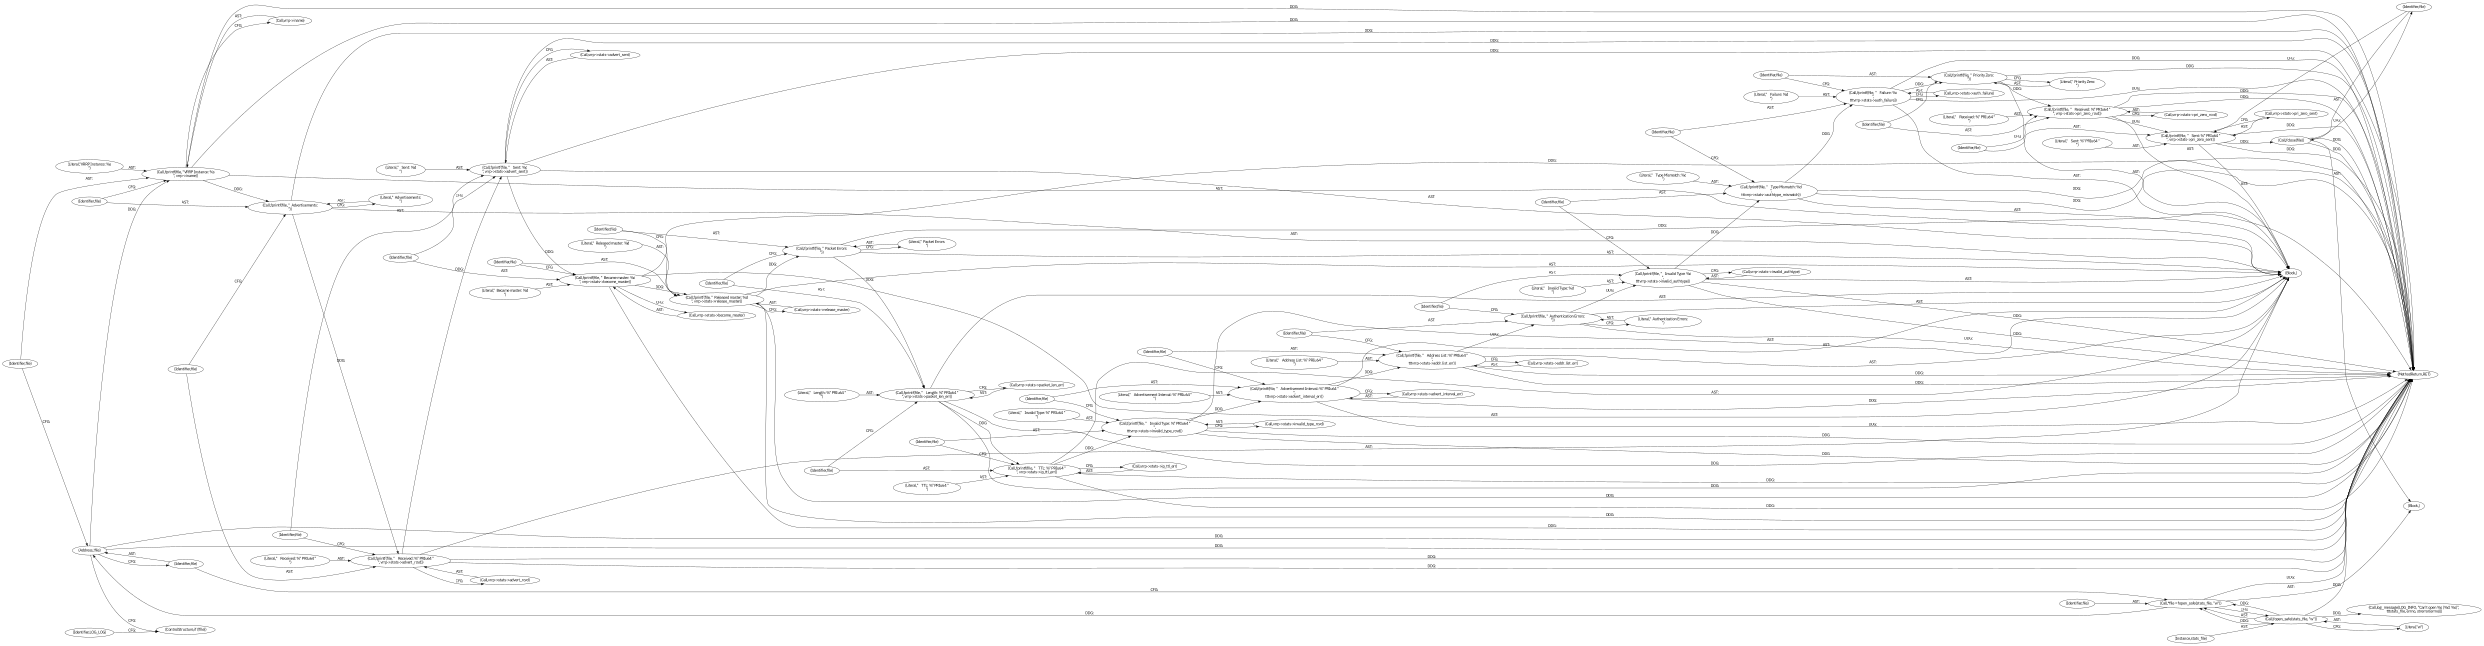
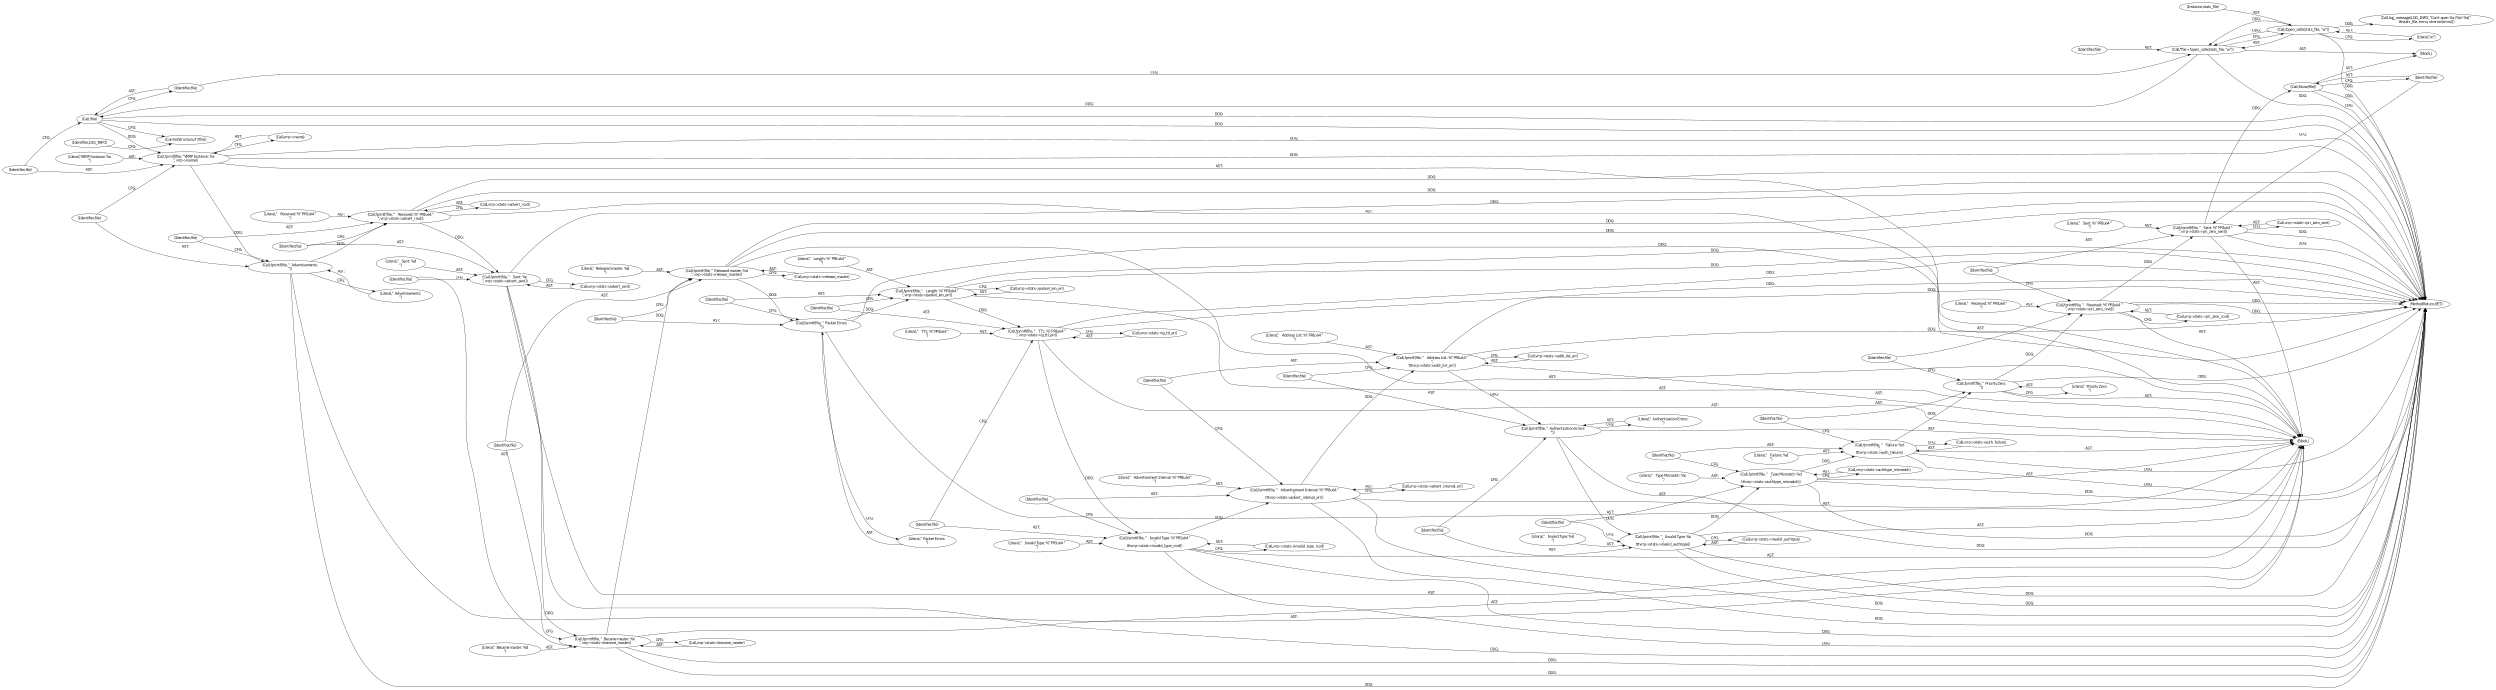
  digraph {
    fontname="IBM Plex Sans"
    rankdir=LR
    node [fontname="IBM Plex Sans"]
    edge [fontname="IBM Plex Sans"]
    n1 [label="(Call,fprintf(file, \"    Type Mismatch: %d\n\",\n\t\t\tvrrp->stats->authtype_mismatch))"]
    n2 [label="(Call,fprintf(file, \"    Failure: %d\n\",\n\t\t\tvrrp->stats->auth_failure))"]
    n3 [label="(Block,)"]
+   n4 [label="(Call,vrrp->stats->authtype_mismatch)"]
    n5 [label="(MethodReturn,RET)"]
    n6 [label="(Call,fprintf(file, \"  Priority Zero:\n\"))"]
    n7 [label="(Call,vrrp->stats->auth_failure)"]
    n8 [label="(Call,fprintf(file, \"    Invalid Type: %d\n\",\n\t\t\tvrrp->stats->invalid_authtype))"]
    n9 [label="(Call,vrrp->stats->invalid_authtype)"]
    n10 [label="(Call,fprintf(file, \"  Authentication Errors:\n\"))"]
    n11 [label="(Literal,\"  Authentication Errors:\n\")"]
    n12 [label="(Call,fprintf(file, \"    Address List: %\" PRIu64 \"\n\",\n\t\t\tvrrp->stats->addr_list_err))"]
    n13 [label="(Call,vrrp->stats->addr_list_err)"]
    n14 [label="(Call,fprintf(file, \"    Advertisement Interval: %\" PRIu64 \"\n\",\n\t\t\tvrrp->stats->advert_interval_err))"]
    n15 [label="(Call,vrrp->stats->advert_interval_err)"]
    n16 [label="(Call,fprintf(file, \"    Invalid Type: %\" PRIu64 \"\n\",\n\t\t\tvrrp->stats->invalid_type_rcvd))"]
    n17 [label="(Call,vrrp->stats->invalid_type_rcvd)"]
    n18 [label="(Call,fprintf(file, \"    TTL: %\" PRIu64 \"\n\", vrrp->stats->ip_ttl_err))"]
    n19 [label="(Call,vrrp->stats->ip_ttl_err)"]
    n20 [label="(Call,fprintf(file, \"    Length: %\" PRIu64 \"\n\", vrrp->stats->packet_len_err))"]
    n21 [label="(Call,vrrp->stats->packet_len_err)"]
    n22 [label="(Call,fprintf(file, \"  Packet Errors:\n\"))"]
    n23 [label="(Literal,\"  Packet Errors:\n\")"]
    n24 [label="(Call,fprintf(file, \"  Released master: %d\n\", vrrp->stats->release_master))"]
    n25 [label="(Call,vrrp->stats->release_master)"]
    n26 [label="(Call,fprintf(file, \"  Became master: %d\n\", vrrp->stats->become_master))"]
    n27 [label="(Call,vrrp->stats->become_master)"]
    n28 [label="(Call,fprintf(file, \"    Sent: %d\n\", vrrp->stats->advert_sent))"]
    n29 [label="(Call,vrrp->stats->advert_sent)"]
    n30 [label="(Call,fprintf(file, \"    Received: %\" PRIu64 \"\n\", vrrp->stats->advert_rcvd))"]
    n31 [label="(Call,vrrp->stats->advert_rcvd)"]
    n32 [label="(Call,fprintf(file, \"  Advertisements:\n\"))"]
    n33 [label="(Literal,\"  Advertisements:\n\")"]
    n34 [label="(Call,fprintf(file, \"VRRP Instance: %s\n\", vrrp->iname))"]
    n35 [label="(Call,vrrp->iname)"]
-   n36 [label="(Address,!file)"]
+   n36 [label="(Call,!file)"]
    n37 [label="(ControlStructure,if (!file))"]
    n38 [label="(Identifier,file)"]
    n39 [label="(Call,*file = fopen_safe(stats_file, \"w\"))"]
    n40 [label="(Call,fopen_safe(stats_file, \"w\"))"]
    n41 [label="(Block,)"]
    n42 [label="(Literal,\"w\")"]
    n43 [label="(Call,log_message(LOG_INFO, \"Can't open %s (%d: %s)\",\n \t\t\tstats_file, errno, strerror(errno)))"]
    n44 [label="(Call,fprintf(file, \"    Received: %\" PRIu64 \"\n\", vrrp->stats->pri_zero_rcvd))"]
    n45 [label="(Literal,\"  Priority Zero:\n\")"]
    n46 [label="(Call,fprintf(file, \"    Sent: %\" PRIu64 \"\n\", vrrp->stats->pri_zero_sent))"]
    n47 [label="(Call,vrrp->stats->pri_zero_rcvd)"]
    n48 [label="(Call,fclose(file))"]
    n49 [label="(Call,vrrp->stats->pri_zero_sent)"]
    n50 [label="(Identifier,file)"]
    n51 [label="(Literal,\"    Advertisement Interval: %\" PRIu64 \"\n\")"]
    n52 [label="(Literal,\"VRRP Instance: %s\n\")"]
    n53 [label="(Literal,\"    TTL: %\" PRIu64 \"\n\")"]
    n54 [label="(Literal,\"  Became master: %d\n\")"]
    n55 [label="(Literal,\"    Invalid Type: %d\n\")"]
    n56 [label="(Literal,\"    Address List: %\" PRIu64 \"\n\")"]
    n57 [label="(Identifier,file)"]
    n58 [label="(Instance,stats_file)"]
    n59 [label="(Identifier,file)"]
    n60 [label="(Literal,\"    Invalid Type: %\" PRIu64 \"\n\")"]
    n61 [label="(Identifier,file)"]
    n62 [label="(Identifier,file)"]
    n63 [label="(Identifier,file)"]
    n64 [label="(Literal,\"    Received: %\" PRIu64 \"\n\")"]
    n65 [label="(Literal,\"    Sent: %d\n\")"]
    n66 [label="(Identifier,file)"]
-   n67 [label="(Identifier,LOG_LOG)"]
+   n67 [label="(Identifier,LOG_INFO)"]
    n68 [label="(Literal,\"    Failure: %d\n\")"]
    n69 [label="(Identifier,file)"]
    n70 [label="(Literal,\"    Type Mismatch: %d\n\")"]
    n71 [label="(Identifier,file)"]
    n72 [label="(Identifier,file)"]
    n73 [label="(Identifier,file)"]
    n74 [label="(Identifier,file)"]
    n75 [label="(Literal,\"    Received: %\" PRIu64 \"\n\")"]
    n76 [label="(Identifier,file)"]
    n77 [label="(Identifier,file)"]
    n78 [label="(Literal,\"  Released master: %d\n\")"]
    n79 [label="(Literal,\"    Length: %\" PRIu64 \"\n\")"]
    n80 [label="(Identifier,file)"]
    n81 [label="(Identifier,file)"]
    n82 [label="(Identifier,file)"]
    n83 [label="(Identifier,file)"]
    n84 [label="(Identifier,file)"]
    n85 [label="(Identifier,file)"]
    n86 [label="(Literal,\"    Sent: %\" PRIu64 \"\n\")"]
    n87 [label="(Identifier,file)"]
    n1 -> n2 [label="DDG: "]
    n1 -> n3 [label="AST: "]
+   n1 -> n4 [label="CFG: "]
    n1 -> n5 [label="DDG: "]
    n1 -> n5 [label="DDG: "]
    n2 -> n3 [label="AST: "]
    n2 -> n5 [label="DDG: "]
    n2 -> n5 [label="DDG: "]
    n2 -> n6 [label="DDG: "]
    n2 -> n7 [label="CFG: "]
+   n4 -> n1 [label="AST: "]
    n6 -> n3 [label="AST: "]
    n6 -> n5 [label="DDG: "]
    n6 -> n44 [label="DDG: "]
    n6 -> n45 [label="CFG: "]
    n7 -> n2 [label="AST: "]
    n8 -> n1 [label="DDG: "]
    n8 -> n3 [label="AST: "]
    n8 -> n5 [label="DDG: "]
    n8 -> n5 [label="DDG: "]
    n8 -> n9 [label="CFG: "]
    n9 -> n8 [label="AST: "]
    n10 -> n3 [label="AST: "]
    n10 -> n5 [label="DDG: "]
    n10 -> n8 [label="DDG: "]
    n10 -> n11 [label="CFG: "]
    n11 -> n10 [label="AST: "]
    n12 -> n3 [label="AST: "]
    n12 -> n5 [label="DDG: "]
    n12 -> n5 [label="DDG: "]
    n12 -> n10 [label="DDG: "]
    n12 -> n13 [label="CFG: "]
    n13 -> n12 [label="AST: "]
    n14 -> n3 [label="AST: "]
    n14 -> n5 [label="DDG: "]
    n14 -> n5 [label="DDG: "]
    n14 -> n12 [label="DDG: "]
    n14 -> n15 [label="CFG: "]
    n15 -> n14 [label="AST: "]
    n16 -> n3 [label="AST: "]
    n16 -> n5 [label="DDG: "]
    n16 -> n5 [label="DDG: "]
    n16 -> n14 [label="DDG: "]
    n16 -> n17 [label="CFG: "]
    n17 -> n16 [label="AST: "]
    n18 -> n3 [label="AST: "]
    n18 -> n5 [label="DDG: "]
    n18 -> n5 [label="DDG: "]
    n18 -> n16 [label="DDG: "]
    n18 -> n19 [label="CFG: "]
    n19 -> n18 [label="AST: "]
    n20 -> n3 [label="AST: "]
    n20 -> n5 [label="DDG: "]
    n20 -> n5 [label="DDG: "]
    n20 -> n18 [label="DDG: "]
    n20 -> n21 [label="CFG: "]
    n21 -> n20 [label="AST: "]
    n22 -> n3 [label="AST: "]
    n22 -> n5 [label="DDG: "]
    n22 -> n20 [label="DDG: "]
    n22 -> n23 [label="CFG: "]
    n23 -> n22 [label="AST: "]
    n24 -> n3 [label="AST: "]
    n24 -> n5 [label="DDG: "]
    n24 -> n5 [label="DDG: "]
    n24 -> n22 [label="DDG: "]
    n24 -> n25 [label="CFG: "]
    n25 -> n24 [label="AST: "]
    n26 -> n3 [label="AST: "]
    n26 -> n5 [label="DDG: "]
    n26 -> n5 [label="DDG: "]
    n26 -> n24 [label="DDG: "]
    n26 -> n27 [label="CFG: "]
    n27 -> n26 [label="AST: "]
    n28 -> n3 [label="AST: "]
    n28 -> n5 [label="DDG: "]
    n28 -> n5 [label="DDG: "]
    n28 -> n26 [label="DDG: "]
    n28 -> n29 [label="CFG: "]
    n29 -> n28 [label="AST: "]
    n30 -> n3 [label="AST: "]
    n30 -> n5 [label="DDG: "]
    n30 -> n5 [label="DDG: "]
    n30 -> n28 [label="DDG: "]
    n30 -> n31 [label="CFG: "]
    n31 -> n30 [label="AST: "]
    n32 -> n3 [label="AST: "]
    n32 -> n5 [label="DDG: "]
    n32 -> n30 [label="DDG: "]
    n32 -> n33 [label="CFG: "]
    n33 -> n32 [label="AST: "]
    n34 -> n3 [label="AST: "]
    n34 -> n5 [label="DDG: "]
    n34 -> n5 [label="DDG: "]
    n34 -> n32 [label="DDG: "]
    n34 -> n35 [label="CFG: "]
    n35 -> n34 [label="AST: "]
    n36 -> n5 [label="DDG: "]
    n36 -> n5 [label="DDG: "]
    n36 -> n34 [label="DDG: "]
    n36 -> n37 [label="CFG: "]
    n36 -> n38 [label="CFG: "]
    n38 -> n36 [label="AST: "]
    n38 -> n39 [label="CFG: "]
    n39 -> n5 [label="DDG: "]
    n39 -> n36 [label="DDG: "]
    n39 -> n40 [label="CFG: "]
    n39 -> n41 [label="AST: "]
    n40 -> n5 [label="DDG: "]
    n40 -> n39 [label="AST: "]
    n40 -> n39 [label="DDG: "]
    n40 -> n39 [label="DDG: "]
    n40 -> n42 [label="CFG: "]
    n40 -> n43 [label="DDG: "]
    n42 -> n40 [label="AST: "]
    n44 -> n3 [label="AST: "]
    n44 -> n5 [label="DDG: "]
    n44 -> n5 [label="DDG: "]
    n44 -> n46 [label="DDG: "]
    n44 -> n47 [label="CFG: "]
    n45 -> n6 [label="AST: "]
    n46 -> n3 [label="AST: "]
    n46 -> n5 [label="DDG: "]
    n46 -> n5 [label="DDG: "]
    n46 -> n48 [label="DDG: "]
    n46 -> n49 [label="CFG: "]
    n47 -> n44 [label="AST: "]
    n48 -> n5 [label="DDG: "]
    n48 -> n5 [label="DDG: "]
    n48 -> n41 [label="AST: "]
    n48 -> n50 [label="CFG: "]
    n49 -> n46 [label="AST: "]
    n50 -> n46 [label="CFG: "]
    n50 -> n48 [label="AST: "]
    n51 -> n14 [label="AST: "]
    n52 -> n34 [label="AST: "]
    n53 -> n18 [label="AST: "]
    n54 -> n26 [label="AST: "]
    n55 -> n8 [label="AST: "]
    n56 -> n12 [label="AST: "]
    n57 -> n6 [label="CFG: "]
    n57 -> n44 [label="AST: "]
    n58 -> n40 [label="AST: "]
    n59 -> n44 [label="CFG: "]
    n59 -> n46 [label="AST: "]
    n60 -> n16 [label="AST: "]
    n61 -> n1 [label="AST: "]
    n61 -> n8 [label="CFG: "]
    n62 -> n24 [label="AST: "]
    n62 -> n26 [label="CFG: "]
    n63 -> n8 [label="AST: "]
    n63 -> n10 [label="CFG: "]
    n64 -> n44 [label="AST: "]
    n65 -> n28 [label="AST: "]
    n66 -> n34 [label="AST: "]
    n66 -> n36 [label="CFG: "]
    n67 -> n37 [label="CFG: "]
    n68 -> n2 [label="AST: "]
    n69 -> n22 [label="AST: "]
    n69 -> n24 [label="CFG: "]
    n70 -> n1 [label="AST: "]
    n71 -> n20 [label="AST: "]
    n71 -> n22 [label="CFG: "]
    n72 -> n16 [label="AST: "]
    n72 -> n18 [label="CFG: "]
    n73 -> n14 [label="AST: "]
    n73 -> n16 [label="CFG: "]
    n74 -> n18 [label="AST: "]
    n74 -> n20 [label="CFG: "]
    n75 -> n30 [label="AST: "]
    n76 -> n12 [label="AST: "]
    n76 -> n14 [label="CFG: "]
    n77 -> n39 [label="AST: "]
    n78 -> n24 [label="AST: "]
    n79 -> n20 [label="AST: "]
    n80 -> n32 [label="AST: "]
    n80 -> n34 [label="CFG: "]
    n81 -> n2 [label="CFG: "]
    n81 -> n6 [label="AST: "]
    n82 -> n10 [label="AST: "]
    n82 -> n12 [label="CFG: "]
    n83 -> n26 [label="AST: "]
    n83 -> n28 [label="CFG: "]
    n84 -> n28 [label="AST: "]
    n84 -> n30 [label="CFG: "]
    n85 -> n30 [label="AST: "]
    n85 -> n32 [label="CFG: "]
    n86 -> n46 [label="AST: "]
    n87 -> n1 [label="CFG: "]
    n87 -> n2 [label="AST: "]
  }
